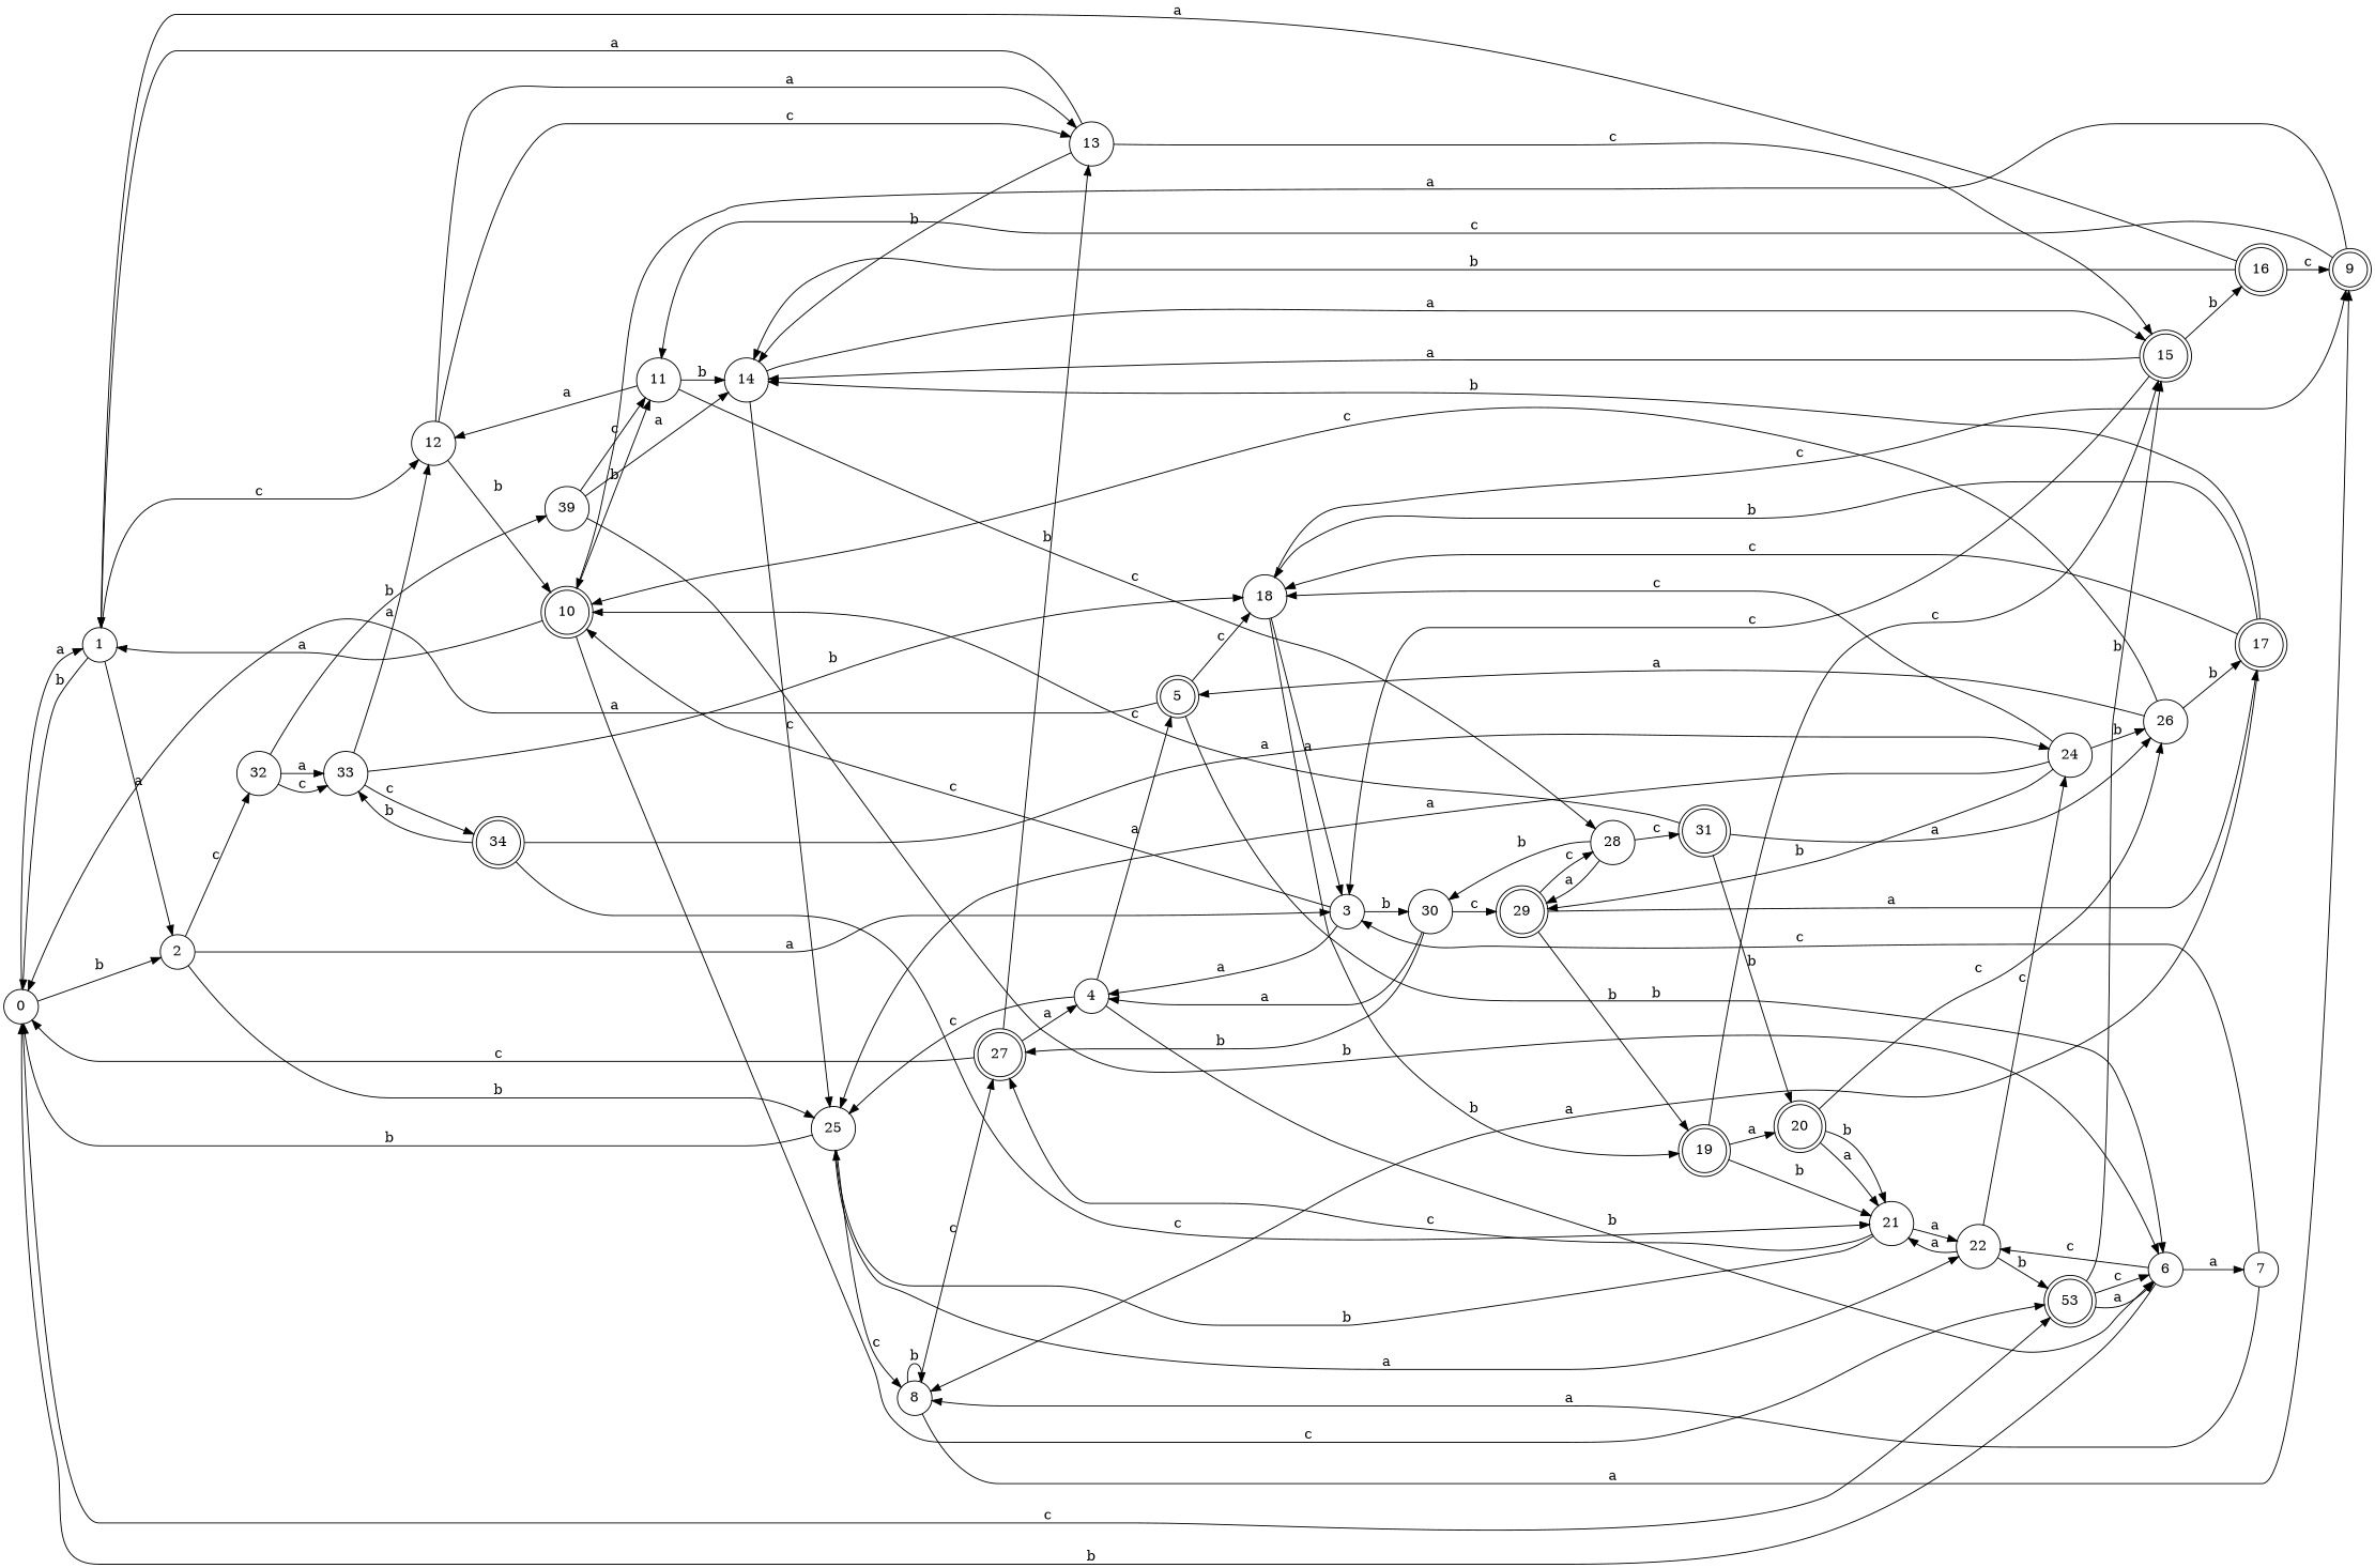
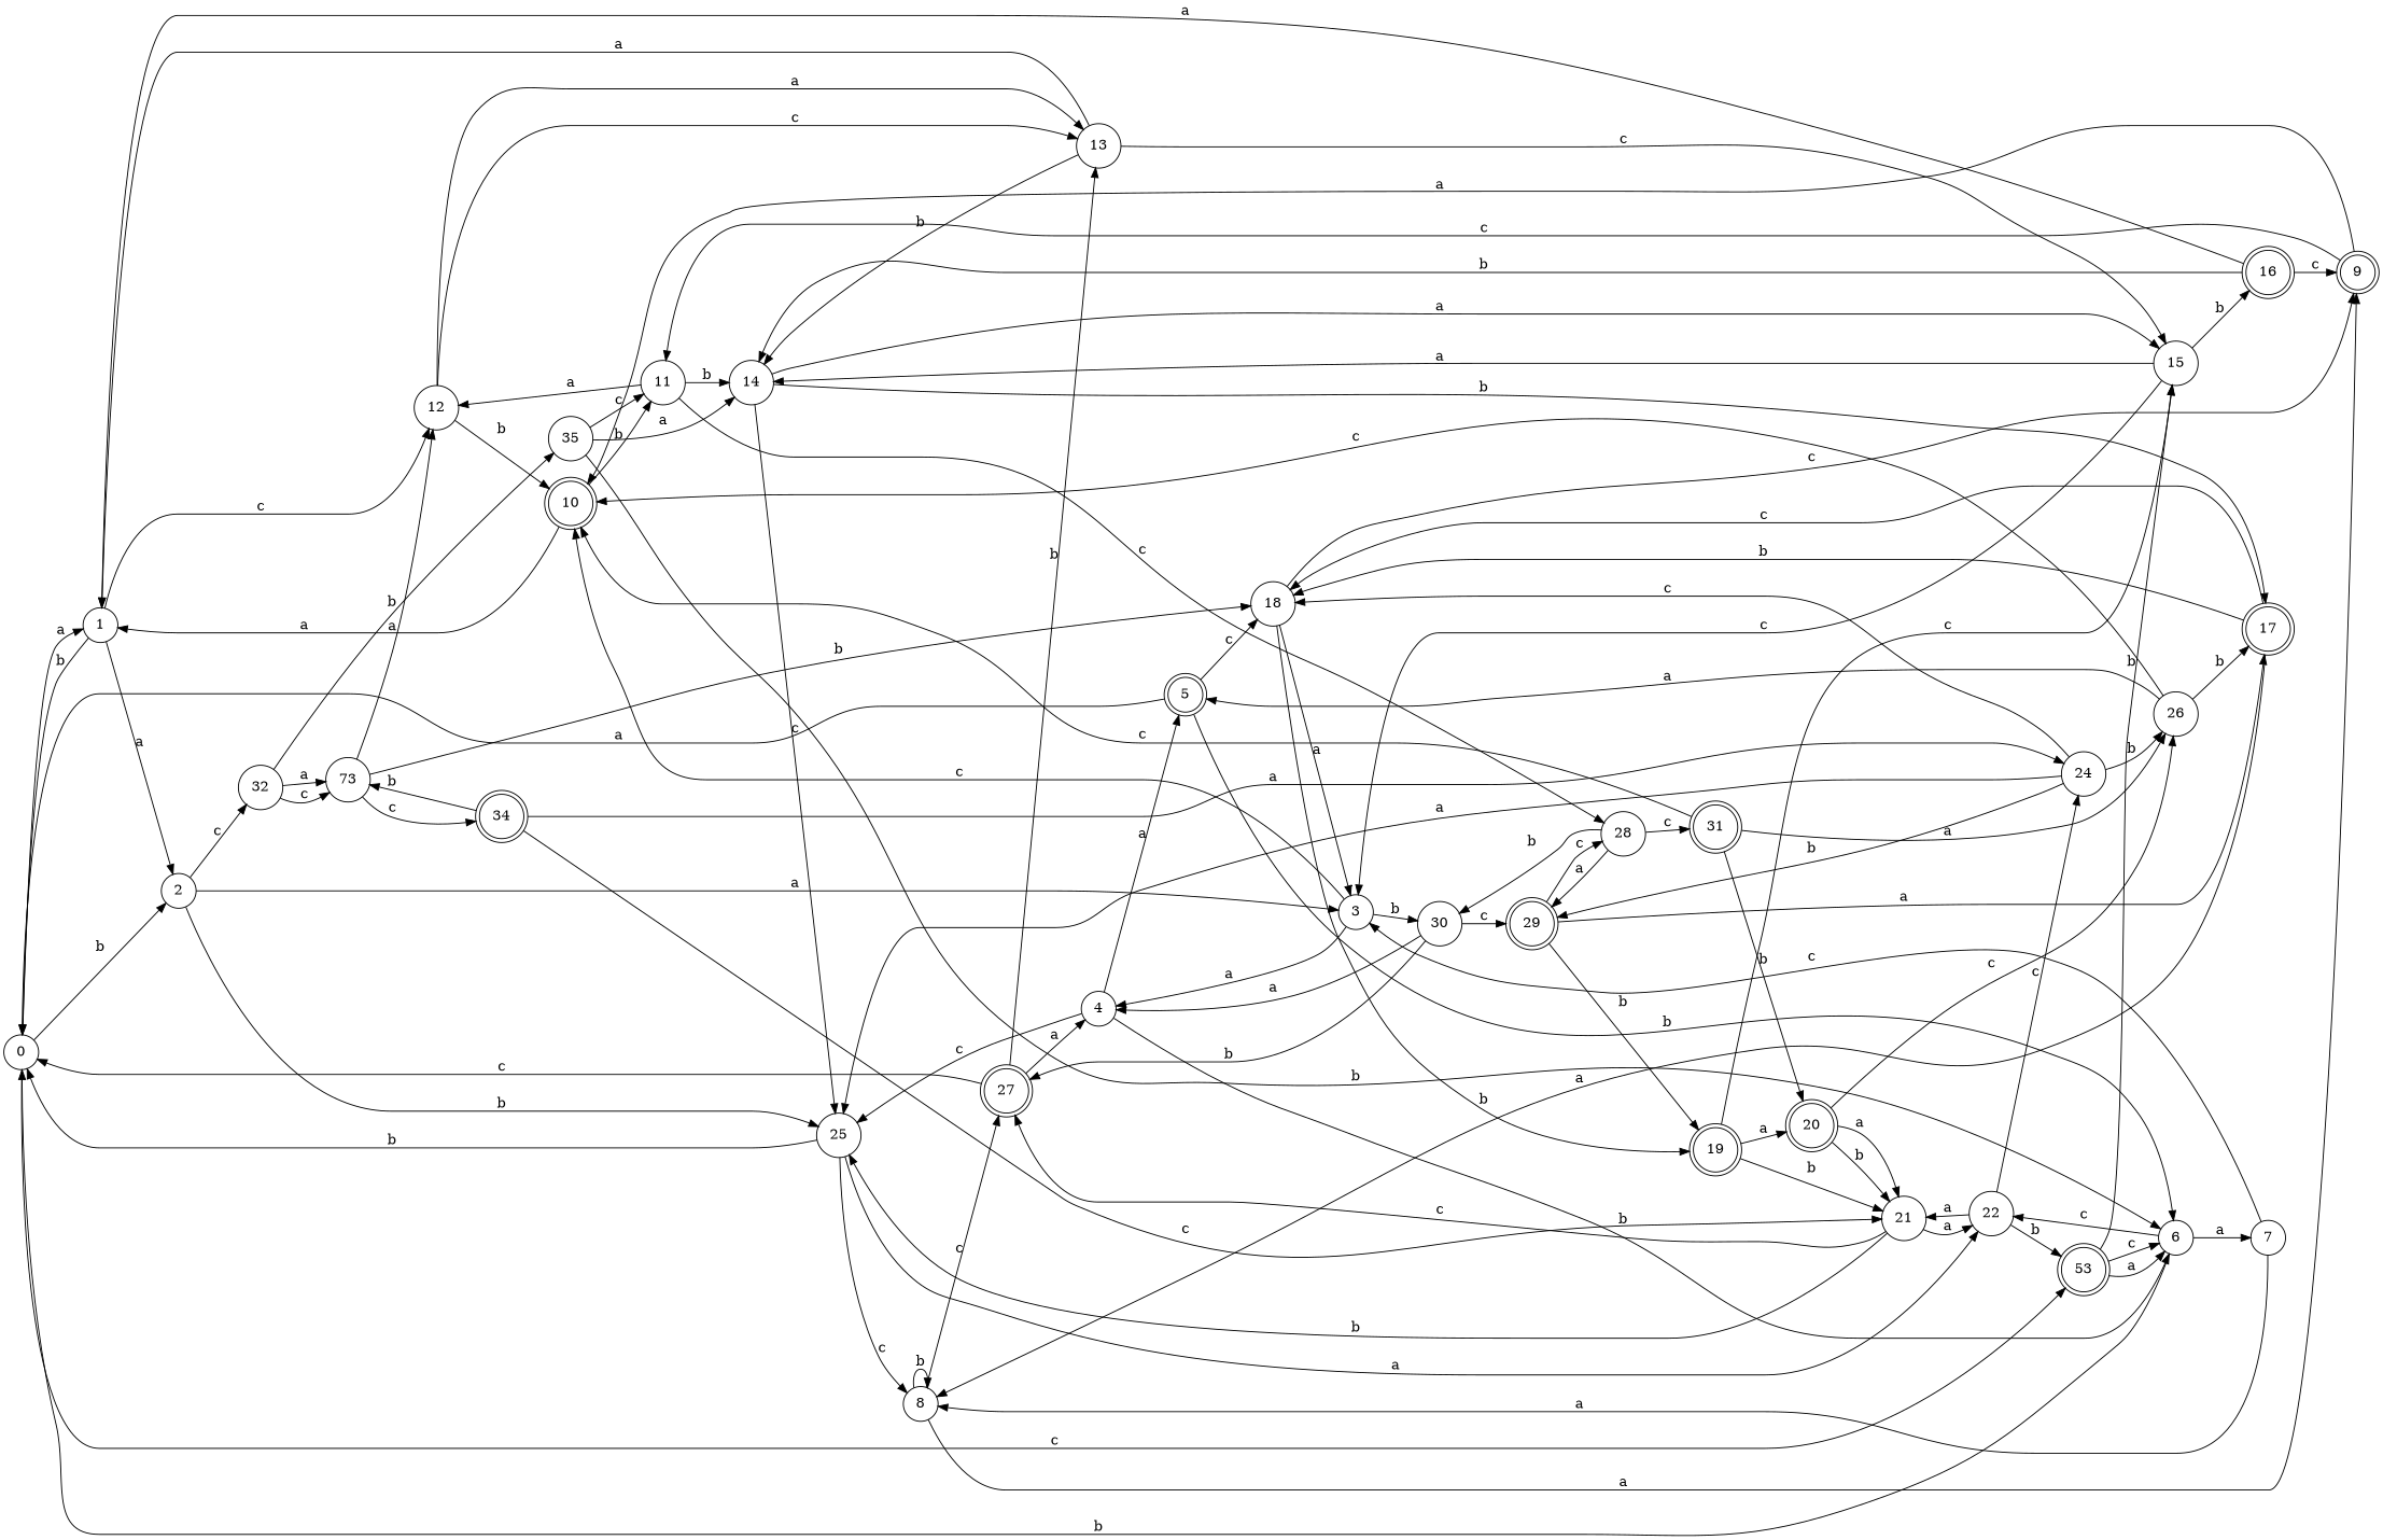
  digraph {
    rankdir=LR
    node [color=black fillcolor=white shape=circle style=filled]
    n1 [label=0]
    n2 [label=1]
    n3 [label=2]
    n4 [label=53 shape=doublecircle style="rounded,filled"]
    n5 [label=12]
    n6 [label=3]
    n7 [label=25]
    n8 [label=32]
    n9 [label=6]
-   n10 [label=15 shape=doublecircle]
+   n10 [label=15]
    n11 [label=10 shape=doublecircle style="rounded,filled"]
    n12 [label=13]
    n13 [label=4]
    n14 [label=30]
    n15 [label=22]
    n16 [label=8]
-   n17 [label=33]
-   n18 [label=39]
+   n17 [label=73]
+   n18 [label=35]
    n19 [label=5 shape=doublecircle style="rounded,filled"]
    n20 [label=11]
    n21 [label=29 shape=doublecircle style="rounded,filled"]
    n22 [label=27 shape=doublecircle style="rounded,filled"]
    n23 [label=18]
    n24 [label=7]
    n25 [label=9 shape=doublecircle style="rounded,filled"]
    n26 [label=19 shape=doublecircle style="rounded,filled"]
    n27 [label=21 style="rounded,filled"]
    n28 [label=24]
    n29 [label=28]
    n30 [label=17 shape=doublecircle style="rounded,filled"]
    n31 [label=14]
    n32 [label=31 shape=doublecircle style="rounded,filled"]
    n33 [label=16 shape=doublecircle style="rounded,filled"]
    n34 [label=20 shape=doublecircle style="rounded,filled"]
    n35 [label=26]
    n36 [label=34 shape=doublecircle style="rounded,filled"]
    n1 -> n2 [label=a]
    n1 -> n3 [label=b]
    n1 -> n4 [label=c]
    n2 -> n1 [label=b]
    n2 -> n3 [label=a]
    n2 -> n5 [label=c]
    n3 -> n6 [label=a]
    n3 -> n7 [label=b]
    n3 -> n8 [label=c]
    n4 -> n9 [label=a]
    n4 -> n9 [label=c]
    n4 -> n10 [label=b]
    n5 -> n11 [label=b]
    n5 -> n12 [label=a]
    n5 -> n12 [label=c]
    n6 -> n11 [label=c]
    n6 -> n13 [label=a]
    n6 -> n14 [label=b]
    n7 -> n1 [label=b]
    n7 -> n15 [label=a]
    n7 -> n16 [label=c]
    n8 -> n17 [label=a]
    n8 -> n17 [label=c]
    n8 -> n18 [label=b]
    n9 -> n1 [label=b]
    n9 -> n15 [label=c]
    n9 -> n24 [label=a]
    n10 -> n6 [label=c]
    n10 -> n31 [label=a]
    n10 -> n33 [label=b]
    n11 -> n2 [label=a]
-   n11 -> n4 [label=c]
    n11 -> n20 [label=b]
    n12 -> n2 [label=a]
    n12 -> n10 [label=c]
    n12 -> n31 [label=b]
    n13 -> n7 [label=c]
    n13 -> n9 [label=b]
    n13 -> n19 [label=a]
    n14 -> n13 [label=a]
    n14 -> n21 [label=c]
    n14 -> n22 [label=b]
    n15 -> n4 [label=b]
    n15 -> n27 [label=a]
    n15 -> n28 [label=c]
    n16 -> n16 [label=b]
    n16 -> n22 [label=c]
    n16 -> n25 [label=a]
    n17 -> n5 [label=a]
    n17 -> n23 [label=b]
    n17 -> n36 [label=c]
    n18 -> n9 [label=b]
    n18 -> n20 [label=c]
    n18 -> n31 [label=a]
    n19 -> n1 [label=a]
    n19 -> n9 [label=b]
    n19 -> n23 [label=c]
    n20 -> n5 [label=a]
    n20 -> n29 [label=c]
    n20 -> n31 [label=b]
    n21 -> n26 [label=b]
    n21 -> n29 [label=c]
    n21 -> n30 [label=a]
    n22 -> n1 [label=c]
    n22 -> n12 [label=b]
    n22 -> n13 [label=a]
    n23 -> n6 [label=a]
    n23 -> n25 [label=c]
    n23 -> n26 [label=b]
    n24 -> n6 [label=c]
    n24 -> n16 [label=a]
    n25 -> n11 [label=a]
    n25 -> n20 [label=c]
    n26 -> n10 [label=c]
    n26 -> n27 [label=b]
    n26 -> n34 [label=a]
    n27 -> n7 [label=b]
    n27 -> n15 [label=a]
    n27 -> n22 [label=c]
    n28 -> n7 [label=a]
    n28 -> n21 [label=b]
    n28 -> n23 [label=c]
    n28 -> n35 [label=b]
    n29 -> n14 [label=b]
    n29 -> n21 [label=a]
    n29 -> n32 [label=c]
    n30 -> n16 [label=a]
    n30 -> n23 [label=b]
    n30 -> n23 [label=c]
    n31 -> n7 [label=c]
    n31 -> n10 [label=a]
-   n30 -> n31 [label=b]
+   n31 -> n30 [label=b]
    n32 -> n11 [label=c]
    n32 -> n34 [label=b]
    n32 -> n35 [label=a]
    n33 -> n2 [label=a]
    n33 -> n25 [label=c]
    n33 -> n31 [label=b]
    n34 -> n27 [label=a]
    n34 -> n27 [label=b]
    n34 -> n35 [label=c]
    n35 -> n11 [label=c]
    n35 -> n19 [label=a]
    n35 -> n30 [label=b]
    n36 -> n17 [label=b]
    n36 -> n27 [label=c]
    n36 -> n28 [label=a]
  }
